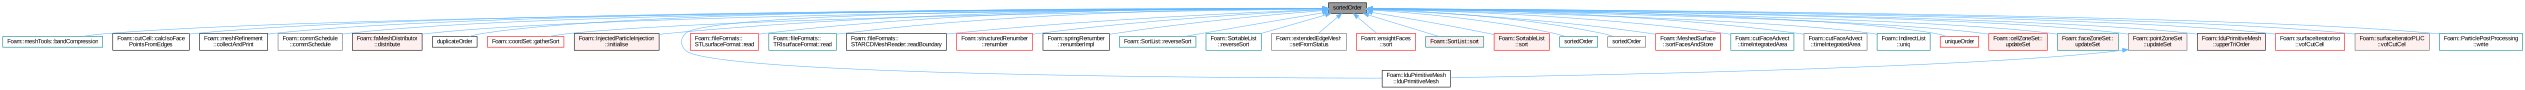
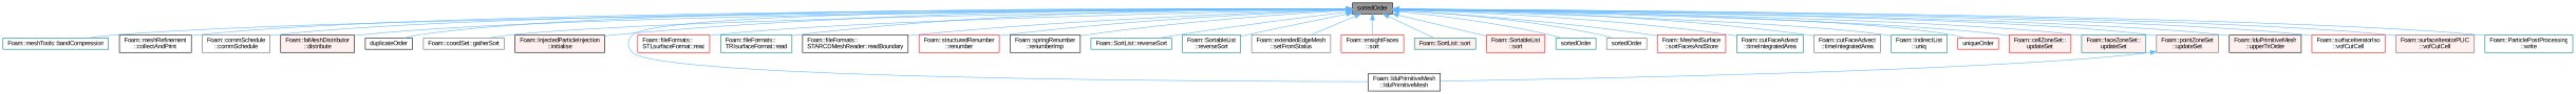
  digraph {
    fontname="Liberation Sans"
    rankdir=TB
    node [color=black fillcolor=white fontname="Liberation Sans" fontsize=10 shape=box style=filled]
    edge [color=steelblue1 dir=back fontname="Liberation Sans" fontsize=10 labelfontname=Helvetica labelfontsize=10 style=solid]
    n1 [fillcolor=grey60 fontcolor=black height=0.2 label=sortedOrder width=0.4]
    n2 [color=teal height=0.2 label="Foam::meshTools::bandCompression" width=0.4]
-   n3 [height=0.2 label="Foam::cutCell::calcIsoFace\lPointsFromEdges" width=0.4]
    n4 [height=0.2 label="Foam::meshRefinement\l::collectAndPrint" width=0.4]
    n5 [color=gray40 height=0.2 label="Foam::commSchedule\l::commSchedule" width=0.4]
    n6 [fillcolor="#FFF0F0" height=0.2 label="Foam::faMeshDistributor\l::distribute" width=0.4]
    n7 [height=0.2 label=duplicateOrder width=0.4]
-   n8 [color=red height=0.2 label="Foam::coordSet::gatherSort" width=0.4]
+   n8 [color=gray40 height=0.2 label="Foam::coordSet::gatherSort" width=0.4]
    n9 [fillcolor="#FFF0F0" height=0.2 label="Foam::InjectedParticleInjection\l::initialise" width=0.4]
    n10 [height=0.2 label="Foam::lduPrimitiveMesh\l::lduPrimitiveMesh" width=0.4]
    n11 [color=red height=0.2 label="Foam::fileFormats::\lSTLsurfaceFormat::read" width=0.4]
    n12 [color=teal height=0.2 label="Foam::fileFormats::\lTRIsurfaceFormat::read" width=0.4]
    n13 [height=0.2 label="Foam::fileFormats::\lSTARCDMeshReader::readBoundary" width=0.4]
    n14 [color=red height=0.2 label="Foam::structuredRenumber\l::renumber" width=0.4]
    n15 [height=0.2 label="Foam::springRenumber\l::renumberImpl" width=0.4]
    n16 [color=teal height=0.2 label="Foam::SortList::reverseSort" width=0.4]
    n17 [color=teal height=0.2 label="Foam::SortableList\l::reverseSort" width=0.4]
    n18 [color=gray40 height=0.2 label="Foam::extendedEdgeMesh\l::setFromStatus" width=0.4]
    n19 [color=red height=0.2 label="Foam::ensightFaces\l::sort" width=0.4]
    n20 [color=teal fillcolor="#FFF0F0" height=0.2 label="Foam::SortList::sort" width=0.4]
    n21 [color=red fillcolor="#FFF0F0" height=0.2 label="Foam::SortableList\l::sort" width=0.4]
    n22 [color=teal height=0.2 label=sortedOrder width=0.4]
    n23 [color=gray40 height=0.2 label=sortedOrder width=0.4]
    n24 [color=red height=0.2 label="Foam::MeshedSurface\l::sortFacesAndStore" width=0.4]
    n25 [color=teal height=0.2 label="Foam::cutFaceAdvect\l::timeIntegratedArea" width=0.4]
    n26 [color=gray40 height=0.2 label="Foam::cutFaceAdvect\l::timeIntegratedArea" width=0.4]
    n27 [color=teal height=0.2 label="Foam::IndirectList\l::uniq" width=0.4]
    n28 [color=red height=0.2 label=uniqueOrder width=0.4]
    n29 [color=red fillcolor="#FFF0F0" height=0.2 label="Foam::cellZoneSet::\lupdateSet" width=0.4]
    n30 [color=teal fillcolor="#FFF0F0" height=0.2 label="Foam::faceZoneSet::\lupdateSet" width=0.4]
    n31 [color=gray40 fillcolor="#FFF0F0" height=0.2 label="Foam::pointZoneSet\l::updateSet" width=0.4]
    n32 [fillcolor="#FFF0F0" height=0.2 label="Foam::lduPrimitiveMesh\l::upperTriOrder" width=0.4]
    n33 [color=red height=0.2 label="Foam::surfaceIteratorIso\l::vofCutCell" width=0.4]
    n34 [color=gray40 fillcolor="#FFF0F0" height=0.2 label="Foam::surfaceIteratorPLIC\l::vofCutCell" width=0.4]
    n35 [color=teal height=0.2 label="Foam::ParticlePostProcessing\l::write" width=0.4]
    n1 -> n2
-   n1 -> n3
    n1 -> n4
    n1 -> n5
    n1 -> n6
    n1 -> n7
    n1 -> n8
    n1 -> n9
    n1 -> n10
    n1 -> n11
    n1 -> n12
    n1 -> n13
    n1 -> n14
    n1 -> n15
    n1 -> n16
    n1 -> n17
    n1 -> n18
    n1 -> n19
    n1 -> n20
    n1 -> n21
    n1 -> n22
    n1 -> n23
    n1 -> n24
    n1 -> n25
    n1 -> n26
    n1 -> n27
    n1 -> n28
    n1 -> n29
    n1 -> n30
    n1 -> n31
    n1 -> n32
    n1 -> n33
    n1 -> n34
    n1 -> n35
    n31 -> n10
  }
